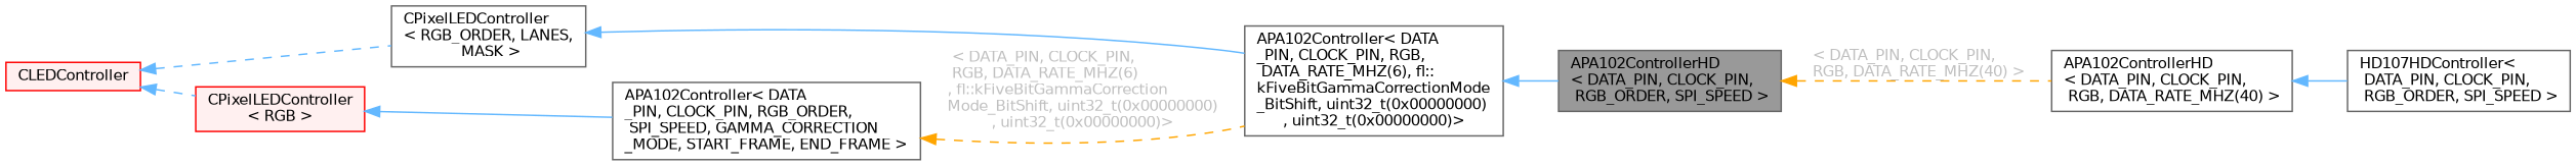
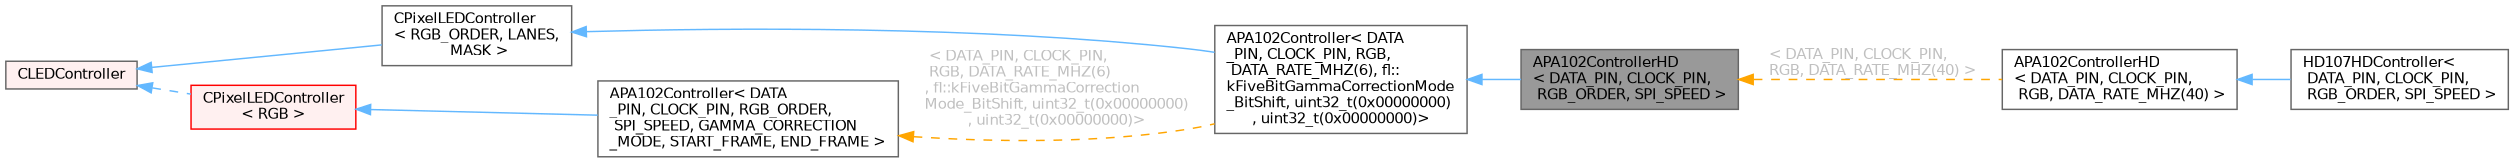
  digraph {
    rankdir=LR
    node [color=gray40 fillcolor=white fontname=Helvetica fontsize=10 shape=box style=filled]
    edge [color=steelblue1 dir=back fontname=Helvetica fontsize=10 labelfontname=Helvetica labelfontsize=10 style=solid]
    n1 [fillcolor=grey60 fontcolor=black height=0.2 label="APA102ControllerHD\l\< DATA_PIN, CLOCK_PIN,\l RGB_ORDER, SPI_SPEED \>" width=0.4]
    n2 [height=0.2 label="APA102ControllerHD\l\< DATA_PIN, CLOCK_PIN,\l RGB, DATA_RATE_MHZ(40) \>" width=0.4]
    n3 [height=0.2 label="HD107HDController\<\l DATA_PIN, CLOCK_PIN,\l RGB_ORDER, SPI_SPEED \>" width=0.4]
    n4 [height=0.2 label="APA102Controller\< DATA\l_PIN, CLOCK_PIN, RGB,\l DATA_RATE_MHZ(6), fl::\lkFiveBitGammaCorrectionMode\l_BitShift, uint32_t(0x00000000)\l, uint32_t(0x00000000)\>" width=0.4]
    n5 [height=0.2 label="CPixelLEDController\l\< RGB_ORDER, LANES,\l MASK \>" width=0.4]
-   n6 [color=red fillcolor="#FFF0F0" height=0.2 label=CLEDController width=0.4]
+   n6 [fillcolor="#FFF0F0" height=0.2 label=CLEDController width=0.4]
    n7 [color=red fillcolor="#FFF0F0" height=0.2 label="CPixelLEDController\l\< RGB \>" width=0.4]
    n8 [height=0.2 label="APA102Controller\< DATA\l_PIN, CLOCK_PIN, RGB_ORDER,\l SPI_SPEED, GAMMA_CORRECTION\l_MODE, START_FRAME, END_FRAME \>" width=0.4]
    n1 -> n2 [color=orange fontcolor=grey label=" \< DATA_PIN, CLOCK_PIN,\l RGB, DATA_RATE_MHZ(40) \>" style=dashed]
    n2 -> n3
    n4 -> n1
    n5 -> n4
-   n6 -> n5 [style=dashed]
+   n6 -> n5
    n6 -> n7 [style=dashed]
    n7 -> n8
    n8 -> n4 [color=orange fontcolor=grey label=" \< DATA_PIN, CLOCK_PIN,\l RGB, DATA_RATE_MHZ(6)\l, fl::kFiveBitGammaCorrection\lMode_BitShift, uint32_t(0x00000000)\l, uint32_t(0x00000000)\>" style=dashed]
  }
